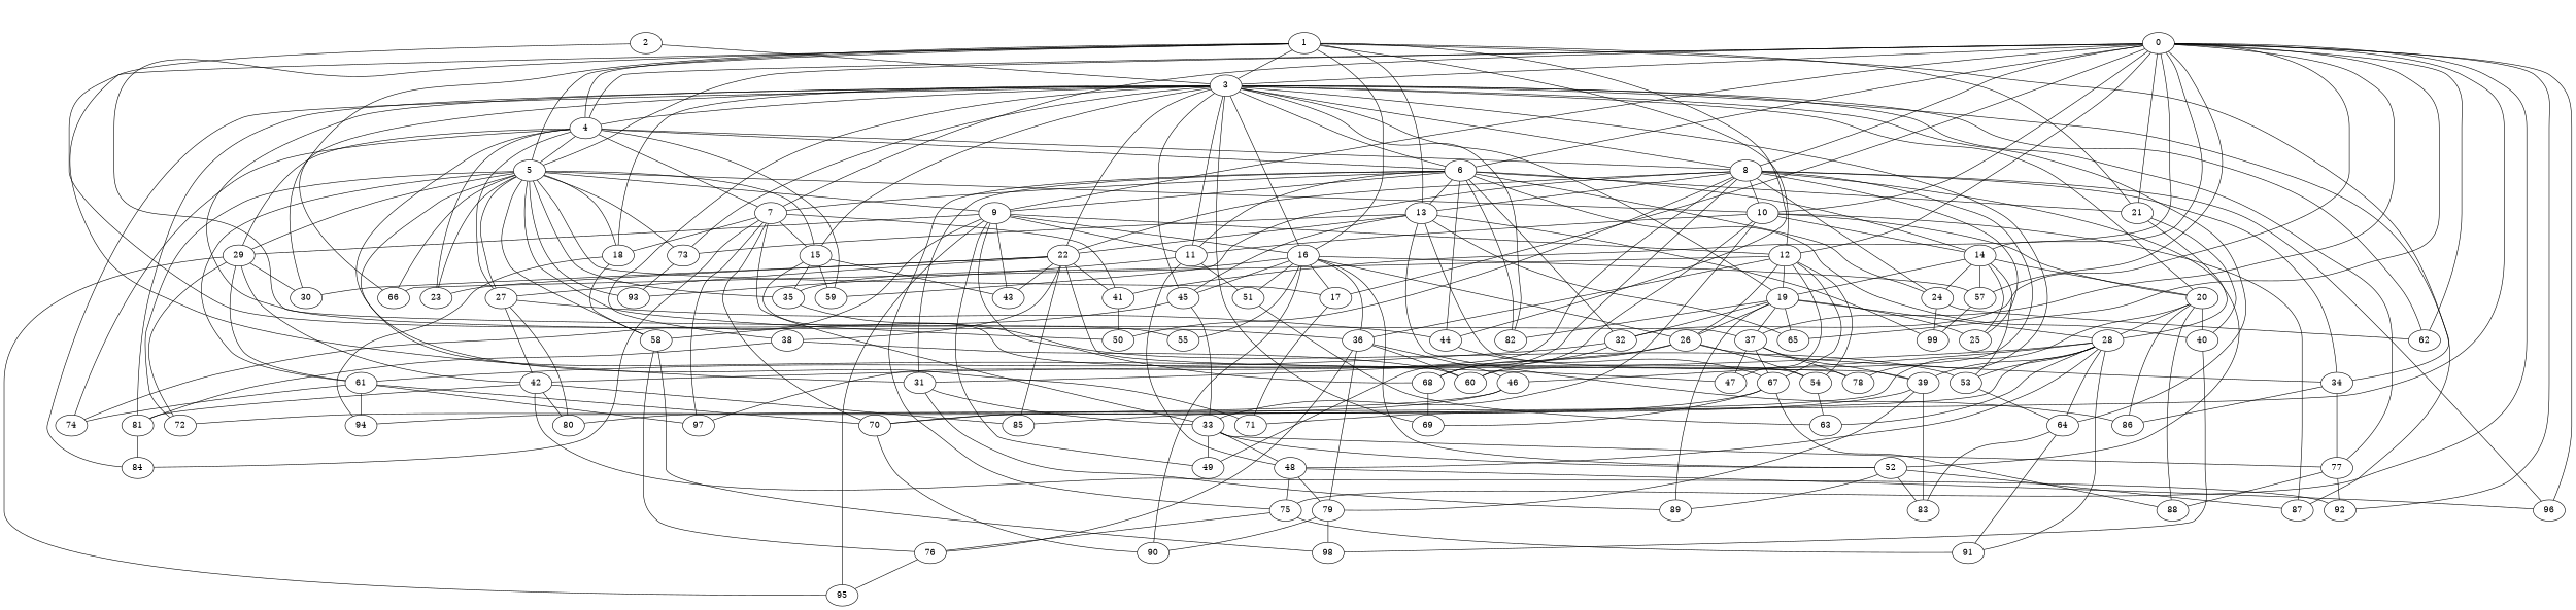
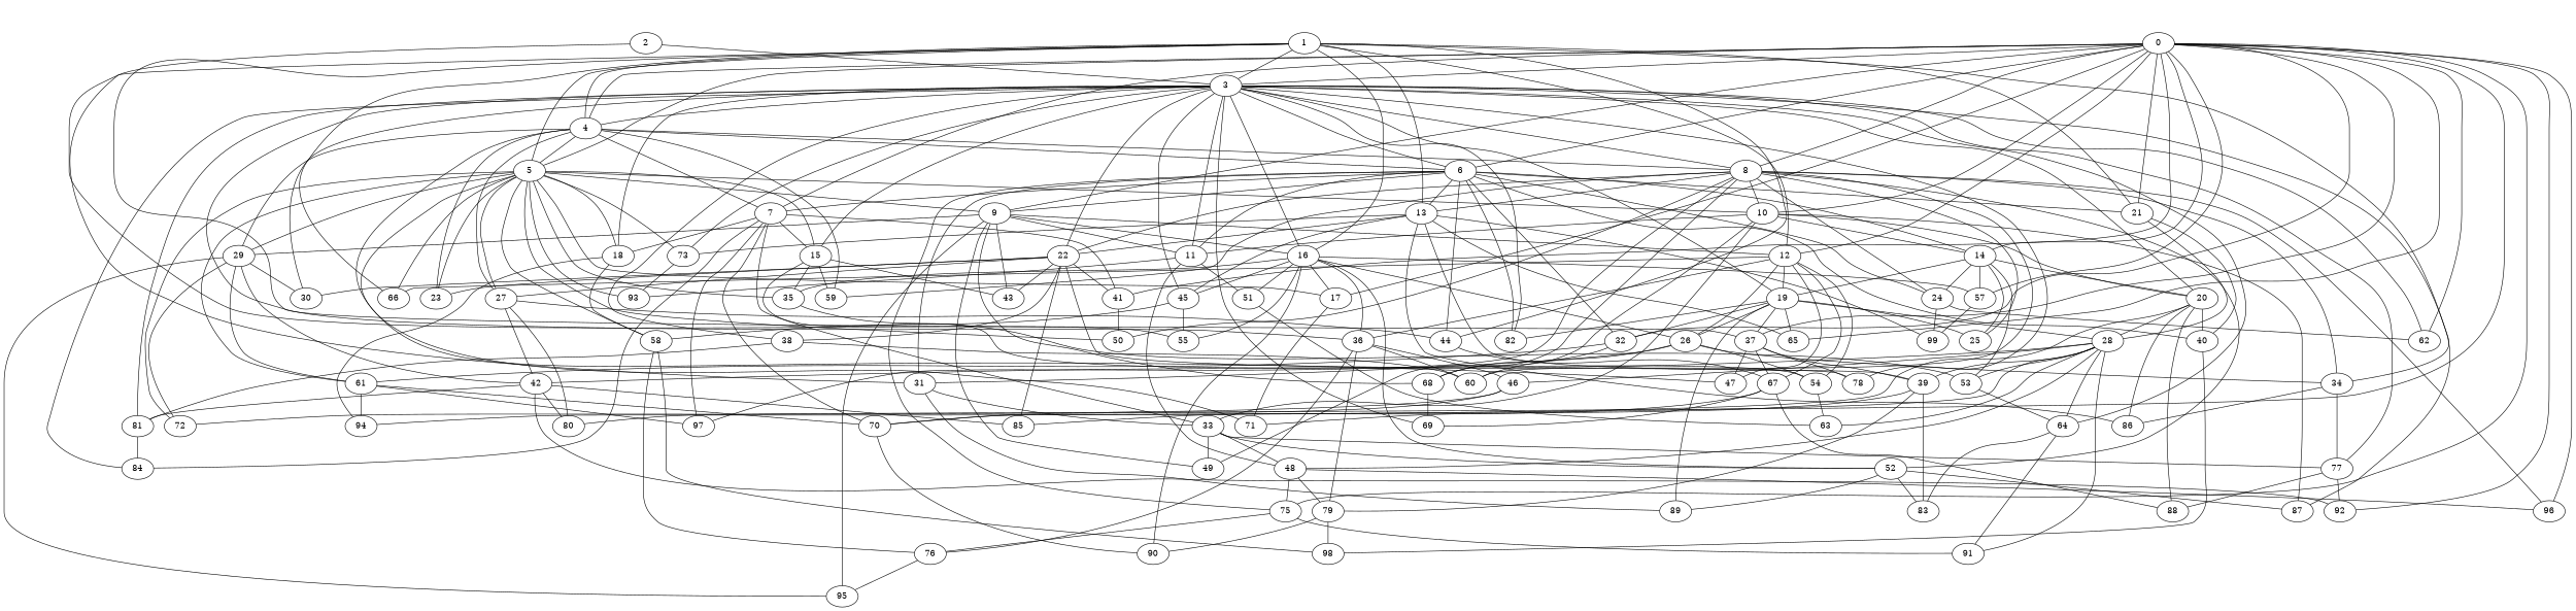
  strict graph {
    edge [is_available=True prob=1.0]
    0
    3
    4
    5
    6
    7
    8
    9
    10
    12
    14
    17
    21
    32
    37
    41
    57
    62
    65
    75
    80
    92
    96
    16
    15
    18
    19
    20
    22
    30
    36
    38
    45
    64
    69
    73
    77
    78
    81
    82
    84
    87
    11
    23
    27
    29
    47
    59
-   74
    66
    35
    50
    58
    61
    71
    72
    93
    13
    31
    44
    24
    40
    33
    97
    70
    34
    25
    49
    52
    60
    43
    68
    95
    26
    54
    67
    53
    28
    39
    99
    91
    76
    1
    86
    55
    51
    90
    89
    2
    94
    88
    85
    46
    79
    63
    83
    42
    98
    48
    0 -- 3 [prob=0.41061044752]
    0 -- 4 [prob=0.188452407674]
    0 -- 5
    0 -- 6 [prob=0.792207839381]
    0 -- 7
    0 -- 8 [prob=0.311788983022]
    0 -- 9 [prob=0.456657890593]
    0 -- 10
    0 -- 12
    0 -- 14 [prob=0.800253968336]
    0 -- 17 [prob=0.0421028142002]
    0 -- 21 [prob=0.391654685313]
    0 -- 32
    0 -- 37 [prob=0.768897367943]
    0 -- 41 [prob=0.245299321387]
    0 -- 57 [prob=0.29728008152]
    0 -- 62 [prob=0.775502530364]
    0 -- 65
    0 -- 75 [prob=0.081583643973]
    0 -- 80
    0 -- 92 [prob=0.858106893142]
    0 -- 96 [prob=0.0779832278367]
    3 -- 4 [prob=0.0404886355914]
    3 -- 6
    3 -- 8 [prob=0.532614002136]
    3 -- 62
    3 -- 16 [prob=0.142530705355]
    3 -- 15 [prob=0.800763678406]
    3 -- 18 [prob=0.798152944958]
    3 -- 19 [prob=0.571770314915]
    3 -- 20 [prob=0.287424467444]
    3 -- 22
    3 -- 30
    3 -- 36
    3 -- 38 [prob=0.81056994481]
    3 -- 45 [prob=0.301028899676]
    3 -- 64 [prob=0.491315621082]
    3 -- 69
    3 -- 73 [prob=0.473918911955]
    3 -- 77
    3 -- 78 [prob=0.219319476942]
    3 -- 81 [prob=0.923629976574]
    3 -- 82
    3 -- 84 [prob=0.903530747049]
    3 -- 87 [prob=0.510279935226]
    3 -- 11 [prob=0.899518159695]
    4 -- 5 [prob=0.512023694701]
    4 -- 6 [prob=0.866979213487]
    4 -- 7 [prob=0.921790445788]
    4 -- 8
    4 -- 23 [prob=0.947177759614]
    4 -- 27 [prob=0.930173461539]
    4 -- 29 [prob=0.595376921205]
    4 -- 47 [prob=0.540529385406]
    4 -- 59 [prob=0.781491346242]
-   4 -- 74 [prob=0.330030837892]
    5 -- 9 [prob=0.563109173001]
    5 -- 10
    5 -- 17 [prob=0.615685980001]
    5 -- 15 [prob=0.888128537444]
    5 -- 18 [prob=0.76086065319]
    5 -- 73 [prob=0.844482739801]
    5 -- 23
    5 -- 27
    5 -- 29
    5 -- 66
    5 -- 35
    5 -- 50 [prob=0.637459247127]
    5 -- 58
    5 -- 61 [prob=0.474645419239]
    5 -- 71
    5 -- 72 [prob=0.302294692869]
    5 -- 93
    6 -- 7 [prob=0.875300050049]
    6 -- 9 [prob=0.793701777185]
    6 -- 14 [prob=0.628334546903]
    6 -- 21 [prob=0.9057003602]
    6 -- 32 [prob=0.0387147782342]
    6 -- 75 [prob=0.726579829276]
    6 -- 82 [prob=0.458258986265]
    6 -- 11
    6 -- 13 [prob=0.889354684967]
    6 -- 31 [prob=0.789930825313]
    6 -- 44
    6 -- 24 [prob=0.832101536456]
    6 -- 40 [prob=0.840273694667]
    7 -- 41 [prob=0.182378223541]
    7 -- 15 [prob=0.547994739494]
    7 -- 18 [prob=0.838582631632]
    7 -- 84
    7 -- 33 [prob=0.664304550403]
    7 -- 97 [prob=0.982167471514]
    7 -- 70 [prob=0.964328562989]
    8 -- 10 [prob=0.385536469018]
    8 -- 96 [prob=0.583911771543]
    8 -- 22 [prob=0.225759539729]
    8 -- 59
    8 -- 50
    8 -- 13 [prob=0.891356814633]
    8 -- 24 [prob=0.396895134355]
    8 -- 97 [prob=0.769874625655]
    8 -- 34
    8 -- 25 [prob=0.489140280335]
    8 -- 49 [prob=0.868941644027]
    8 -- 52
    8 -- 60 [prob=0.12009430038]
    9 -- 12 [prob=0.374975151737]
    9 -- 16
    9 -- 11 [prob=0.406843556598]
    9 -- 29
-   9 -- 74 [prob=0.189496553096]
    9 -- 49
    9 -- 43
    9 -- 68 [prob=0.625592282403]
    9 -- 95 [prob=0.985850084564]
    10 -- 14
    10 -- 20 [prob=0.214909576775]
    10 -- 87 [prob=0.17508272135]
    10 -- 11 [prob=0.364234332721]
    10 -- 33 [prob=0.299913494866]
    10 -- 68 [prob=0.50655093817]
    12 -- 19 [prob=0.235984344988]
    12 -- 36 [prob=0.856888733757]
    12 -- 47 [prob=0.14527010209]
    12 -- 66 [prob=0.00979576994712]
    12 -- 26
    12 -- 54 [prob=0.0276424112189]
    12 -- 67 [prob=0.649179493121]
    14 -- 57
    14 -- 19 [prob=0.983677855844]
    14 -- 20 [prob=0.905350776547]
    14 -- 24
    14 -- 25 [prob=0.433878341648]
    14 -- 53
    17 -- 71 [prob=0.994458108783]
    21 -- 40 [prob=0.798807242504]
    21 -- 28 [prob=0.406189588016]
    32 -- 61
    32 -- 68 [prob=0.621237409767]
    37 -- 78
    37 -- 47 [prob=0.774395737212]
    37 -- 67 [prob=0.494798695978]
    37 -- 39 [prob=0.444374083441]
    41 -- 50 [prob=0.144187100705]
    57 -- 99 [prob=0.379170650993]
    75 -- 91 [prob=0.240581994871]
    75 -- 76
    16 -- 17 [prob=0.032048504391]
    16 -- 57
    16 -- 36
    16 -- 45 [prob=0.204639533571]
    16 -- 35 [prob=0.336892161576]
    16 -- 52 [prob=0.109389234996]
    16 -- 26 [prob=0.521344905094]
    16 -- 55 [prob=0.41699843022]
    16 -- 51
    16 -- 90 [prob=0.519485351186]
    15 -- 59 [prob=0.278220024522]
    15 -- 35 [prob=0.443316693943]
    15 -- 43
    15 -- 54 [prob=0.766759308791]
    18 -- 58 [prob=0.876161448804]
    18 -- 94 [prob=0.725695937863]
    19 -- 32 [prob=0.530636299212]
    19 -- 37
    19 -- 65 [prob=0.283932681778]
    19 -- 82 [prob=0.594269605691]
    19 -- 25 [prob=0.708281515867]
    19 -- 26 [prob=0.269940771551]
    19 -- 28
    19 -- 89 [prob=0.436512148989]
    20 -- 40 [prob=0.223898112651]
    20 -- 28
    20 -- 86 [prob=0.243218821854]
    20 -- 94 [prob=0.323468424224]
    20 -- 88 [prob=0.316972824034]
    22 -- 41
    22 -- 30 [prob=0.407729659159]
    22 -- 38
    22 -- 78 [prob=0.915755287159]
    22 -- 23 [prob=0.796986601177]
    22 -- 27 [prob=0.143404313729]
    22 -- 43 [prob=0.0675466353039]
    22 -- 85 [prob=0.96858658017]
    36 -- 60 [prob=0.289967566475]
    36 -- 76 [prob=0.497139558526]
    36 -- 46
    36 -- 79
    38 -- 81
    38 -- 60
    45 -- 58
-   45 -- 33 [prob=0.335004346424]
+   45 -- 55 [prob=0.335004346424]
    64 -- 91 [prob=0.249805087286]
    64 -- 83 [prob=0.0948909968308]
    73 -- 93 [prob=0.181090232274]
    77 -- 92 [prob=0.889144431489]
    77 -- 88
    81 -- 84
    11 -- 93 [prob=0.23946736378]
    11 -- 51 [prob=0.065858194749]
    11 -- 48 [prob=0.544596722782]
    27 -- 80 [prob=0.866647733094]
    27 -- 44 [prob=0.371642159335]
    27 -- 42 [prob=0.563213456948]
    29 -- 30 [prob=0.768350914661]
    29 -- 61 [prob=0.0894559373209]
    29 -- 72 [prob=0.370325227321]
    29 -- 95 [prob=0.593284743334]
    29 -- 42 [prob=0.480629625555]
    35 -- 53 [prob=0.617113349652]
    58 -- 76
    58 -- 98 [prob=0.548619327039]
-   61 -- 74
    61 -- 97
    61 -- 70 [prob=0.527614880011]
    61 -- 94 [prob=0.972615519529]
    13 -- 65 [prob=0.170207227534]
    13 -- 22
    13 -- 45 [prob=0.441249665005]
    13 -- 73 [prob=0.763165659123]
    13 -- 39 [prob=0.0684493269036]
    13 -- 99
    13 -- 86
    31 -- 33 [prob=0.240865245628]
    31 -- 89 [prob=0.97609726449]
    44 -- 67 [prob=0.905047901231]
    24 -- 62 [prob=0.543940398927]
    24 -- 99
    40 -- 98 [prob=0.844584547033]
    33 -- 77 [prob=0.548982621676]
    33 -- 49 [prob=0.111382008608]
    33 -- 52 [prob=0.0158059588994]
    33 -- 48 [prob=0.631800378673]
    70 -- 90 [prob=0.182288727872]
    34 -- 77 [prob=0.558710774894]
    34 -- 86 [prob=0.634204125877]
    52 -- 87 [prob=0.396943240532]
    52 -- 89 [prob=0.682508814967]
    52 -- 83 [prob=0.229168625215]
    68 -- 69 [prob=0.269566202895]
    26 -- 31 [prob=0.405658049699]
    26 -- 34 [prob=0.183633899506]
    26 -- 60 [prob=0.631066295603]
    26 -- 54
    54 -- 63
    67 -- 69 [prob=0.64296025473]
    67 -- 88 [prob=0.409488308647]
    67 -- 85 [prob=0.736834513669]
    53 -- 64 [prob=0.716766965875]
    28 -- 64 [prob=0.610309008568]
    28 -- 70 [prob=0.255751038532]
    28 -- 53 [prob=0.566068631537]
    28 -- 39 [prob=0.0704101824319]
    28 -- 91 [prob=0.00942048325057]
    28 -- 46
    28 -- 63 [prob=0.00749453317882]
    28 -- 42
    28 -- 48 [prob=0.801768711144]
    39 -- 71 [prob=0.640111554204]
    39 -- 79 [prob=0.662538018497]
    39 -- 83 [prob=0.255593617221]
    76 -- 95 [prob=0.0547614682846]
    1 -- 3 [prob=0.461030108015]
    1 -- 4 [prob=0.164998963232]
    1 -- 5 [prob=0.585546184871]
    1 -- 12 [prob=0.428884490825]
    1 -- 21 [prob=0.588252056581]
    1 -- 37 [prob=0.543104918422]
    1 -- 16 [prob=0.908677279208]
    1 -- 66 [prob=0.130850804615]
    1 -- 13 [prob=0.182343517965]
    1 -- 31 [prob=0.387172941974]
    1 -- 44 [prob=0.346255505472]
    1 -- 34 [prob=0.618147203407]
    51 -- 63 [prob=0.134852452913]
    2 -- 3 [prob=0.915154814755]
    2 -- 55 [prob=0.892496596848]
    46 -- 72 [prob=0.77865662564]
    46 -- 70 [prob=0.339214363657]
    79 -- 90 [prob=0.661763551836]
    79 -- 98 [prob=0.68717528186]
    42 -- 80 [prob=0.238078667777]
    42 -- 92
    42 -- 81 [prob=0.91812533576]
    42 -- 85 [prob=0.754480310265]
    48 -- 75 [prob=0.888951886372]
    48 -- 96
    48 -- 79 [prob=0.230580357862]
  }
